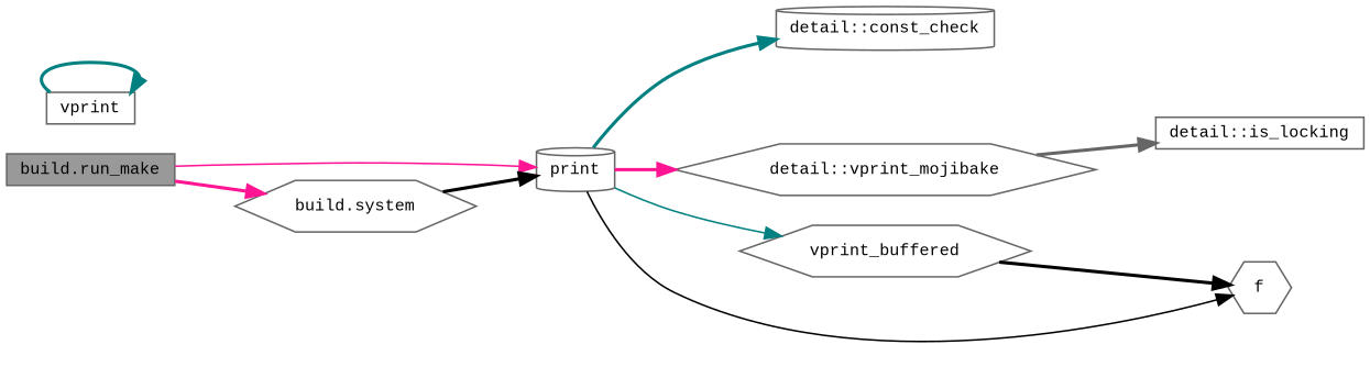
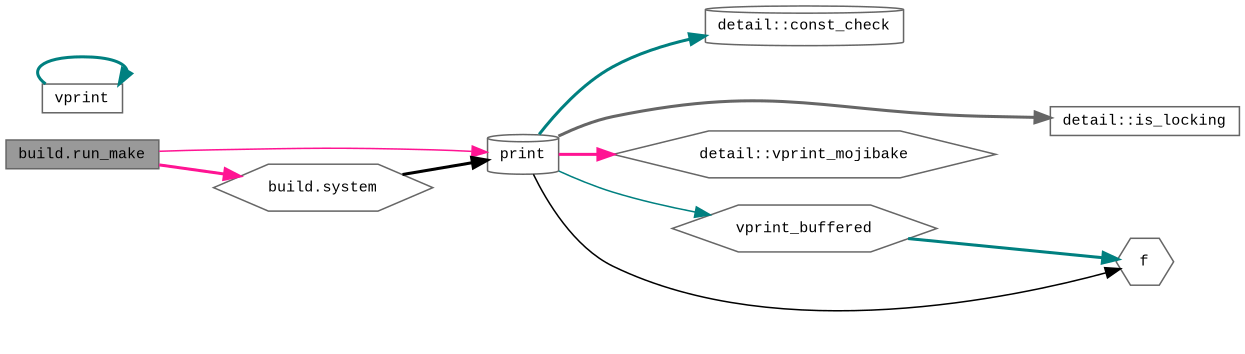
  digraph {
    fontname="Liberation Mono"
    rankdir=LR
    node [color=grey40 fillcolor=white fontname="Liberation Mono" fontsize=10 shape=hexagon style=filled]
    edge [color=deeppink fontname="Liberation Mono" fontsize=10 labelfontname=Helvetica labelfontsize=10 style=bold]
    n1 [color=gray40 fillcolor=grey60 fontcolor=black height=0.2 label="build.run_make" shape=box width=0.4]
    n2 [height=0.2 label=print shape=cylinder width=0.4]
    n3 [height=0.2 label="build.system" width=0.4]
    n4 [height=0.2 label="detail::const_check" shape=cylinder width=0.4]
    n5 [height=0.2 label="detail::is_locking" shape=box width=0.4]
    n6 [height=0.2 label=vprint_buffered width=0.4]
    n7 [height=0.2 label="detail::vprint_mojibake" width=0.4]
    n8 [height=0.2 label=f width=0.4]
    n9 [height=0.2 label=vprint shape=box width=0.4]
    n1 -> n2 [style=solid]
    n1 -> n3
    n2 -> n4 [color=teal]
-   n7 -> n5 [color=gray40]
+   n2 -> n5 [color=gray40]
    n2 -> n6 [color=teal style=solid]
    n2 -> n7
    n2 -> n8 [color=black style=solid]
    n3 -> n2 [color=black]
-   n6 -> n8 [color=black]
+   n6 -> n8 [color=teal]
    n9 -> n9 [color=teal]
  }
